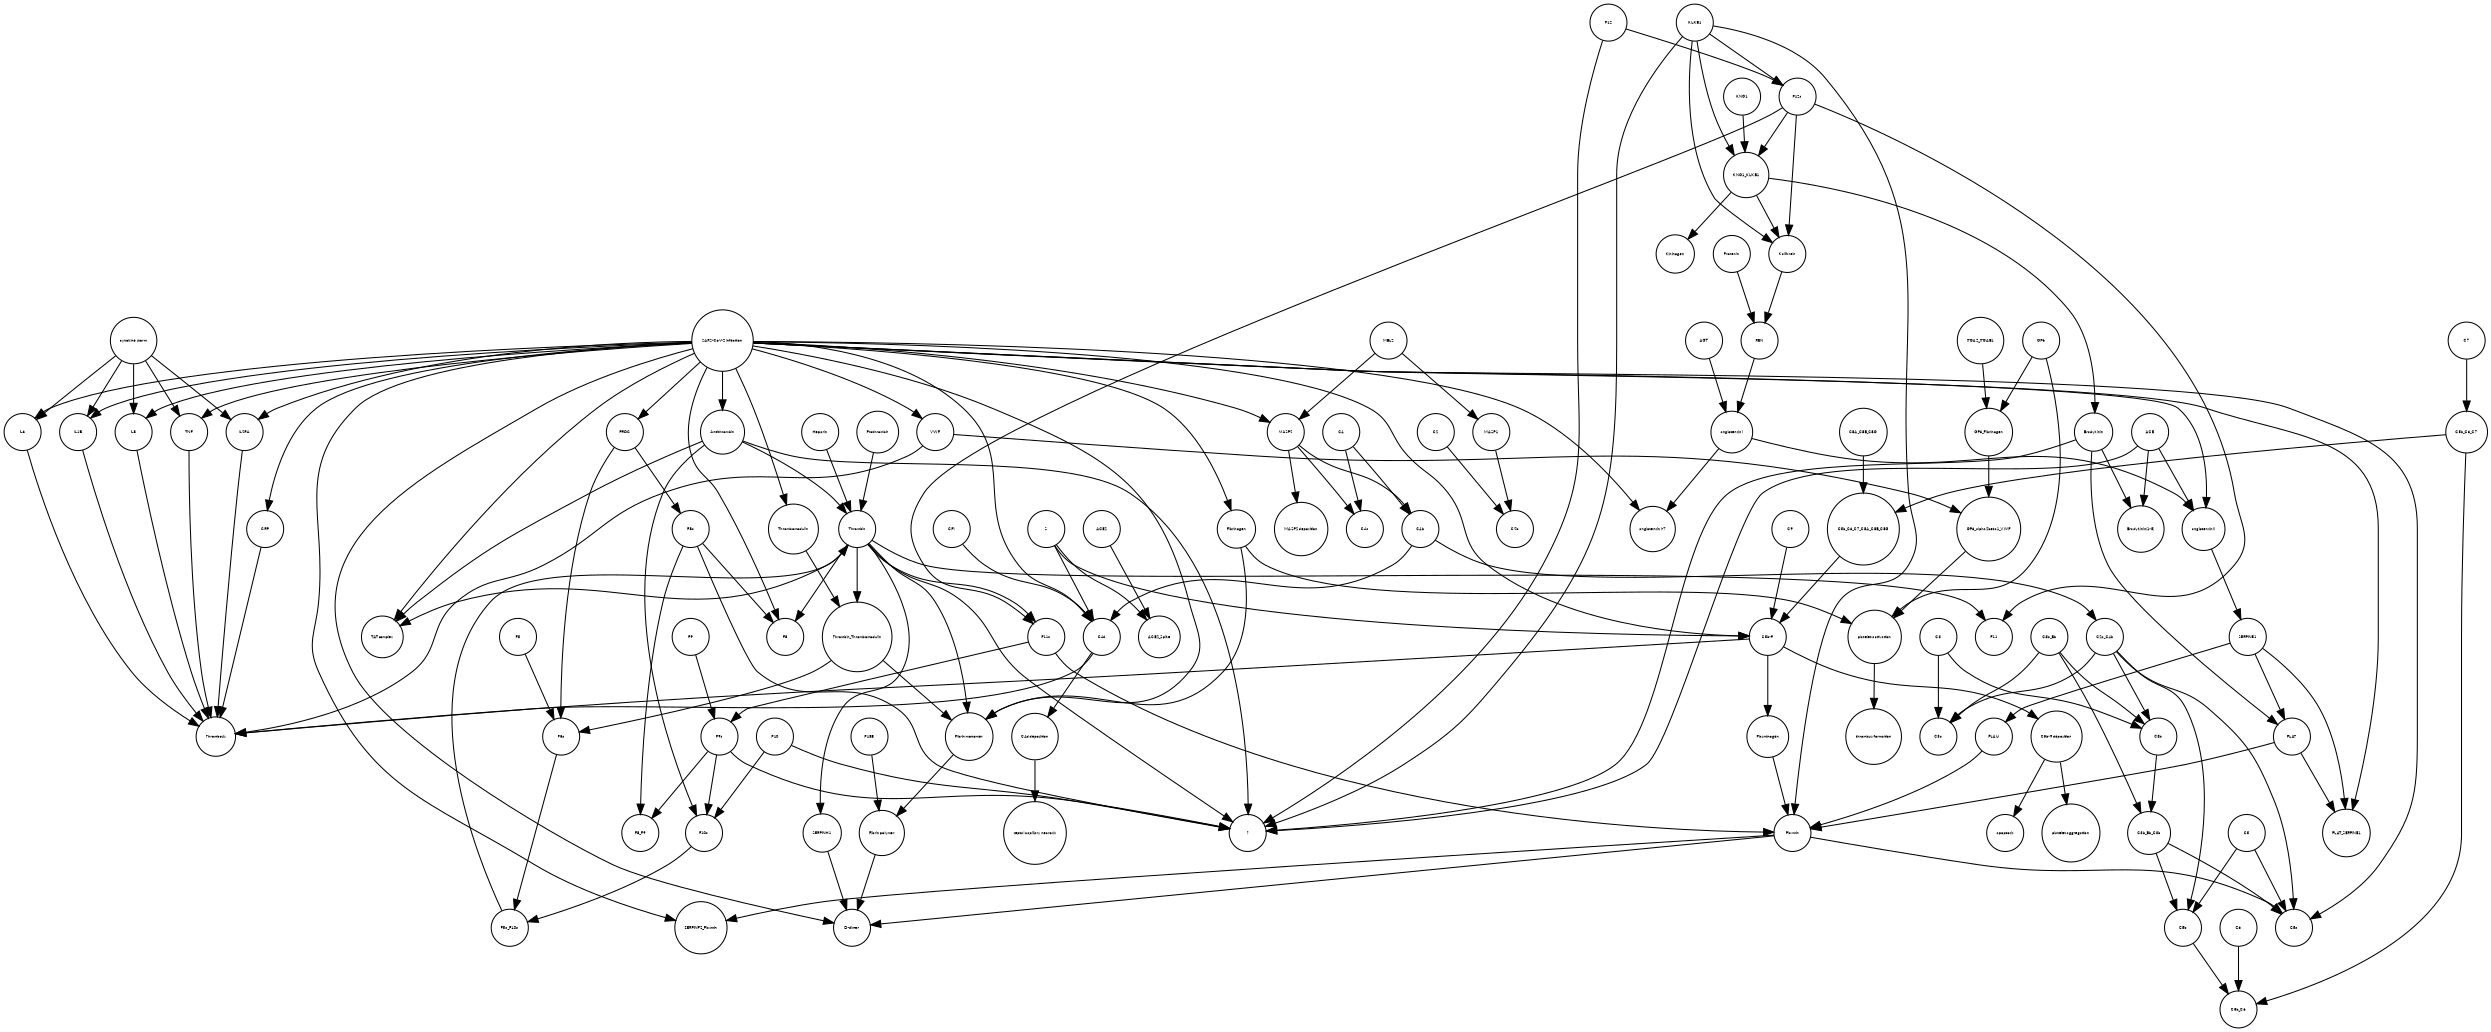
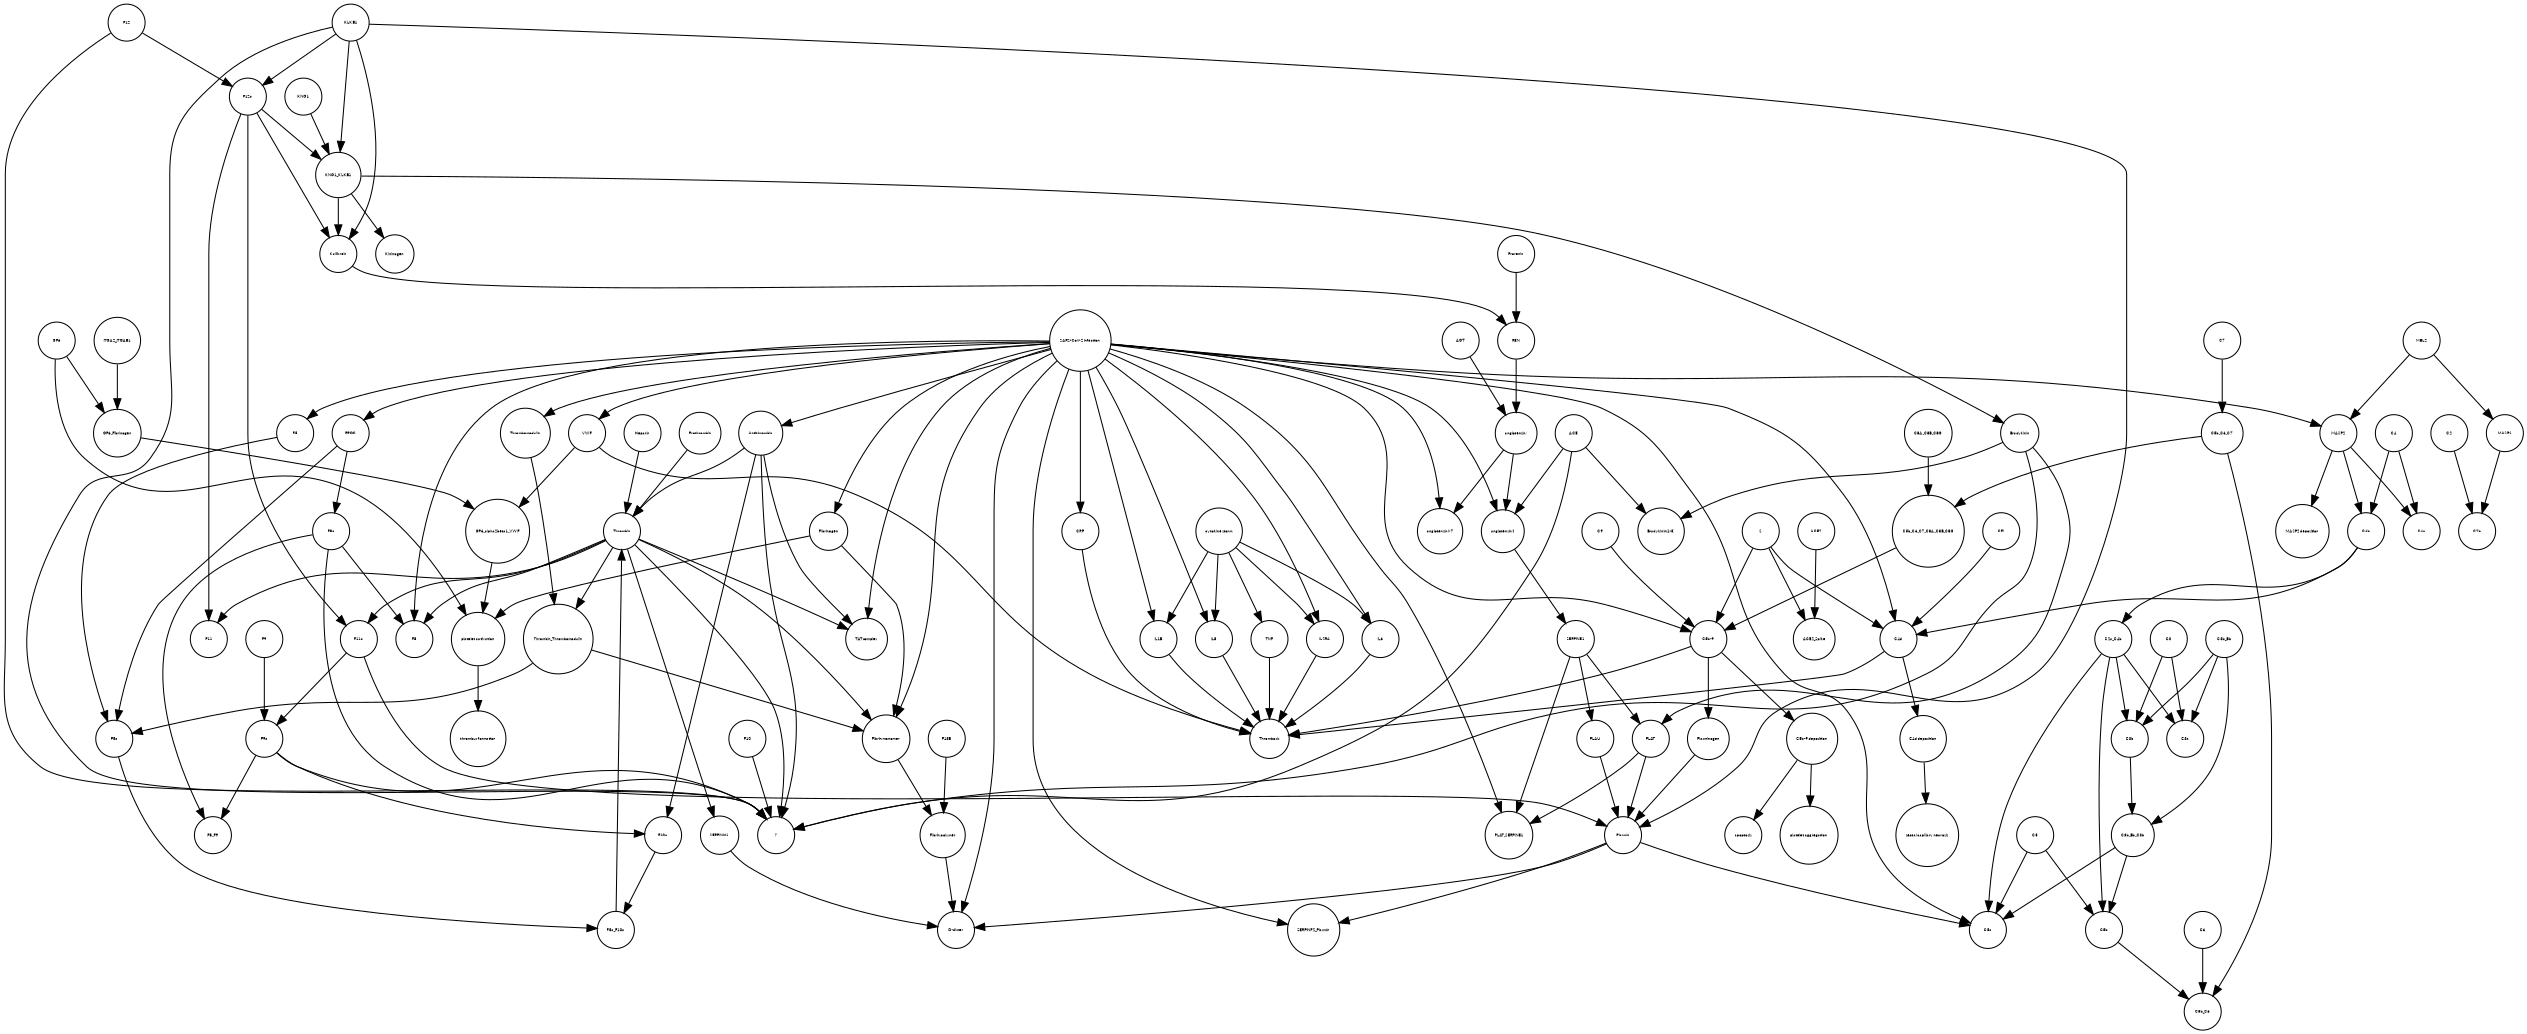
  strict digraph {
    fontname=Lato
    node [bipartite=0 cls=macromolecule fontname=Lato fontsize=4 shape=circle]
    edge [fontname=Lato interaction_type=production]
    n1 [cls=complex label=GP6_alpha2beta1_VWF]
    n2 [annotation="urn_miriam_obo.go_GO%3A0030168" cls=phenotype label="platelet activation"]
    n3 [cls=phenotype label="thrombus formation"]
    n4 [annotation="urn_miriam_hgnc_HGNC%3A3530" label=F12a]
    n5 [annotation=urn_miriam_pubmed_17598838 cls=complex label=KNG1_KLKB1]
    n6 [annotation="urn_miriam_hgnc_HGNC%3A3529" label=F11]
    n7 [annotation=urn_miriam_hgnc_6371 label=Kallikrein]
    n8 [annotation="urn_miriam_hgnc_HGNC%3A3529" label=F11a]
    n9 [annotation="urn_miriam_hgnc_HGNC%3A6383" label=Kininogen]
    n10 [annotation="urn_miriam_obo.chebi_CHEBI%3A3165" label=Bradykinin]
    n11 [annotation="urn_miriam_hgnc_HGNC%3A9958" label=REN]
    n12 [annotation="urn_miriam_hgnc_HGNC%3A9051" label=Plasmin]
    n13 [label=F9a]
    n14 [annotation="urn_miriam_uniprot_P0DTC2|urn_miriam_uniprot_P59594" label=S]
    n15 [cls=complex label=ACE2_Spike]
    n16 [label=C4d]
    n17 [cls=complex label="C5b-9"]
    n18 [annotation="urn_miriam_mesh_D013923|urn_miriam_mesh_D055806" cls=phenotype label=Thrombosis]
    n19 [cls=phenotype label="C4d deposition"]
    n20 [cls=phenotype label="C5b-9 deposition"]
    n21 [annotation="urn_miriam_hgnc_HGNC%3A9071" label=Plasminogen]
    n22 [annotation=urn_miriam_hgnc_6902 label=MBL2]
    n23 [annotation=urn_miriam_hgnc_6902 label=MASP2]
    n24 [annotation="urn_miriam_hgnc_HGNC%3A6901" label=MASP1]
    n25 [cls=phenotype label="MASP2 deposition"]
    n26 [label=C4a]
    n27 [label=C4b]
    n28 [label=C2b]
    n29 [annotation="urn_miriam_pubmed_6282863|urn_miriam_taxonomy_9986" cls=complex label=Thrombin_Thrombomodulin]
    n30 [annotation="urn_miriam_hgnc_HGNC%3A3542" label=F5a]
    n31 [label="Fibrin monomer"]
    n32 [annotation=urn_miriam_pubmed_2303476 cls=complex label=F5a_F10a]
    n33 [label="Fibrin polymer"]
    n34 [cls=complex label=GP6_Fibrinogen]
    n35 [annotation="urn_miriam_hgnc_HGNC%3A13557" label=ACE2]
    n36 [annotation=urn_miriam_pubmed_22930518 cls=complex label="TAT complex"]
    n37 [annotation="urn_miriam_hgnc.symbol_6383" label=KNG1]
    n38 [label=C4]
    n39 [cls=complex label=C2a_C4b]
    n40 [annotation=urn_miriam_pubmed_2504360 cls=phenotype label="cytokine storm"]
    n41 [annotation=urn_miriam_hgnc_5992 label=IL1B]
    n42 [annotation="urn_miriam_hgnc_HGNC%3A6025" label=IL8]
    n43 [annotation=urn_miriam_hgnc_11892 label=TNF]
    n44 [annotation="urn_miriam_hgnc_HGNC%3A6008" label=IL2RA]
    n45 [annotation=urn_miriam_hgnc_6018 label=IL6]
    n46 [annotation="urn_miriam_hgnc_HGNC%3A1346" label=C7]
    n47 [annotation=urn_miriam_pubmed_28630159 cls=complex label=C5b_C6_C7]
    n48 [cls=complex label=C5b_C6]
    n49 [annotation=urn_miriam_pubmed_28630159 cls=complex label=C5b_C6_C7_C8A_C8B_C8G]
    n50 [annotation="urn_miriam_obo.chebi_CHEBI%3A2718" cls="simple chemical" label="angiotensin I"]
    n51 [annotation="urn_miriam_obo.chebi_CHEBI%3A2718" cls="simple chemical" label="angiotensin II"]
    n52 [annotation="urn_miriam_obo.chebi_CHEBI%3A55438" cls="simple chemical" label="angiotensin I-7"]
    n53 [annotation="urn_miriam_hgnc_HGNC%3A8593" label=SERPINE1]
    n54 [annotation="urn_miriam_hgnc_HGNC%3A775" label=Antithrombin]
    n55 [annotation="urn_miriam_hgnc_HGNC%3A3535" label=Thrombin]
    n56 [label="?"]
    n57 [annotation="urn_miriam_hgnc_HGNC%3A3528" label=F10a]
    n58 [annotation="urn_miriam_hgnc_HGNC%3A3546" label=F8]
    n59 [annotation="urn_miriam_hgnc_HGNC%3A1546" label=SERPINH1]
    n60 [label=C5b]
    n61 [annotation=urn_miriam_hgnc_6371 label=KLKB1]
    n62 [annotation=urn_miriam_pubmed_19008457 label="D-dimer"]
    n63 [cls=complex label=SERPINF2_Plasmin]
    n64 [label=C5a]
    n65 [annotation=urn_miriam_taxonomy_2697049 cls=phenotype label="SARS-CoV-2 infection"]
    n66 [annotation="urn_miriam_hgnc_HGNC%3A12726" label=VWF]
    n67 [annotation="urn_miriam_hgnc_HGNC%3A9451" label=PROC]
    n68 [annotation=urn_miriam_pubmed_22449964 cls=complex label=PLAT_SERPINE1]
    n69 [annotation=urn_miriam_pubmed_19296670 cls=complex label=Fibrinogen]
    n70 [annotation="urn_miriam_hgnc_HGNC%3A2367" label=CRP]
    n71 [annotation="urn_miriam_hgnc_HGNC%3A11784" label=Thrombomodulin]
    n72 [annotation="urn_miriam_hgnc_HGNC%3A3546" label=F8a]
    n73 [label="Bradykinin(1-5)"]
    n74 [annotation="urn_miriam_hgnc_HGNC%3A9051" label=PLAT]
    n75 [cls=phenotype label="septal capillary necrosis"]
    n76 [annotation="urn_miriam_hgnc_HGNC%3A3530" label=F12]
    n77 [annotation="urn_miriam_pubmed_708377|urn_miriam_obo.chebi_CHEBI%3A28304" cls="simple chemical" label=Heparin]
    n78 [annotation=urn_miriam_pubmed_22471307 cls=complex label=F8_F9]
    n79 [annotation="urn_miriam_hgnc_HGNC%3A2771" label=CFI]
    n80 [annotation="urn_miriam_intact_EBI-16428357" cls=complex label=ITGA2_ITGAB1]
    n81 [annotation="urn_miriam_obo.go_GO%3A0006915" cls=phenotype label=apoptosis]
    n82 [annotation="urn_miriam_hgnc_HGNC%3A3541" label=F5]
    n83 [annotation="urn_miriam_hgnc_HGNC%3A1318" label=C3]
    n84 [label=C3a]
    n85 [label=C3b]
    n86 [annotation="urn_miriam_pubmed_12440962|urn_miriam_brenda_34.4.21.47" cls=complex label=C3b_Bb_C3b]
    n87 [annotation="urn_miriam_hgnc_HGNC%3A1331" label=C5]
    n88 [label=PLAU]
    n89 [cls=complex label=C8A_C8B_C8G]
    n90 [annotation="urn_miriam_obo.go_GO%3A0030168" cls=phenotype label="platelet aggregation"]
    n91 [annotation="urn_miriam_hgnc_HGNC%3A1248" label=C2]
    n92 [annotation="urn_miriam_hgnc_HGNC%3A3528" label=F10]
    n93 [annotation="urn_miriam_hgnc_HGNC%3A333" label=AGT]
    n94 [annotation="urn_miriam_hgnc_HGNC%3A1339" label=C6]
    n95 [annotation=urn_miriam_hgnc_14388 label=GP6]
    n96 [annotation="urn_miriam_hgnc_HGNC%3A2707" label=ACE]
    n97 [label=Prorenin]
    n98 [annotation="urn_miriam_pubmed_12440962|urn_miriam_brenda_3.4.21.47" cls=complex label=C3b_Bb]
    n99 [label=F13B]
    n100 [annotation="urn_miriam_hgnc_HGNC%3A3535" label=Prothrombin]
    n101 [annotation="urn_miriam_hgnc_HGNC%3A35531" label=F9]
    n102 [annotation="urn_miriam_hgnc_HGNC%3A1358" label=C9]
    n1 -> n2
    n2 -> n3
    n4 -> n5 [annotation=urn_miriam_pubmed_7944388 interaction_type=catalysis]
    n4 -> n6
    n4 -> n7 [annotation=urn_miriam_pubmed_21304106 interaction_type=catalysis]
    n4 -> n8
    n5 -> n7 [annotation=urn_miriam_isbn_9781482204049 interaction_type=catalysis]
    n5 -> n9 [annotation=urn_miriam_isbn_9781482204049 interaction_type=catalysis]
    n5 -> n10 [annotation=urn_miriam_isbn_9781482204049 interaction_type=catalysis]
    n7 -> n11 [annotation=urn_miriam_pubmed_12793984 interaction_type=catalysis]
    n8 -> n12 [annotation=urn_miriam_pubmed_3850647 interaction_type=catalysis]
    n8 -> n13 [annotation=urn_miriam_pubmed_9100000 interaction_type=catalysis]
    n10 -> n56
    n10 -> n73
    n10 -> n74 [annotation="urn_miriam_pubmed_10373228|urn_miriam_pubmed_2769655" interaction_type=catalysis]
    n11 -> n50 [annotation="urn_miriam_pubmed_10585461|urn_miriam_pubmed_30934934|urn_miriam_pubmed_6172448|urn_miriam_taxonomy_9606" interaction_type=catalysis]
    n12 -> n62 [annotation="urn_miriam_pubmed_29096812|urn_miriam_pubmed_10574983" interaction_type=catalysis]
    n12 -> n63
    n12 -> n64
    n13 -> n56 [annotation="urn_miriam_pubmed_11551226|urn_miriam_pubmed_15853774" interaction_type=catalysis]
    n13 -> n57 [annotation="urn_miriam_pubmed_11551226|urn_miriam_pubmed_15853774" interaction_type=catalysis]
    n13 -> n78
    n14 -> n15
    n14 -> n16
    n14 -> n17
    n16 -> n18
    n16 -> n19
    n17 -> n18
    n17 -> n20
    n17 -> n21
    n19 -> n75
    n20 -> n81
    n20 -> n90
    n21 -> n12
    n22 -> n23
    n22 -> n24
    n23 -> n25
    n23 -> n26 [annotation=urn_miriam_pubmed_21664989 interaction_type=catalysis]
    n23 -> n27 [annotation=urn_miriam_pubmed_21664989 interaction_type=catalysis]
    n24 -> n28 [annotation=urn_miriam_pubmed_10946292 interaction_type=catalysis]
    n27 -> n16
    n27 -> n39
    n29 -> n30 [annotation="urn_miriam_pubmed_6282863|urn_miriam_pubmed_6572921|urn_miriam_pubmed_2322551" interaction_type=inhibition]
    n29 -> n31 [annotation="urn_miriam_pubmed_6282863|urn_miriam_pubmed_28228446" interaction_type=inhibition]
    n30 -> n32
    n31 -> n33
    n32 -> n55 [annotation="urn_miriam_pubmed_4430674|urn_miriam_pubmed_3818642" interaction_type=catalysis]
    n33 -> n62
    n34 -> n1
    n35 -> n15
    n37 -> n5
    n38 -> n26
    n38 -> n27
    n39 -> n60 [annotation=urn_miriam_pubmed_28630159 interaction_type=catalysis]
    n39 -> n64 [annotation=urn_miriam_pubmed_28630159 interaction_type=catalysis]
    n39 -> n84 [annotation=urn_miriam_pubmed_12440962 interaction_type=catalysis]
    n39 -> n85 [annotation=urn_miriam_pubmed_12440962 interaction_type=catalysis]
    n40 -> n41
    n40 -> n42
    n40 -> n43
    n40 -> n44
    n40 -> n45
    n41 -> n18
    n42 -> n18
    n43 -> n18
    n44 -> n18
    n45 -> n18
    n46 -> n47
    n47 -> n48
    n47 -> n49
    n49 -> n17
    n50 -> n51
    n50 -> n52
    n51 -> n53
    n53 -> n68
    n53 -> n74 [annotation="urn_miriam_pubmed_10373228|urn_miriam_pubmed_2769655" interaction_type=inhibition]
    n53 -> n88 [annotation=urn_miriam_pubmed_21199867 interaction_type=inhibition]
    n54 -> n36
    n54 -> n55 [annotation=urn_miriam_pubmed_15853774 interaction_type=inhibition]
    n54 -> n56 [annotation="urn_miriam_pubmed_11551226|urn_miriam_pubmed_15853774" interaction_type=inhibition]
    n54 -> n57 [annotation="urn_miriam_pubmed_11551226|urn_miriam_pubmed_15853774" interaction_type=inhibition]
    n55 -> n6 [annotation="urn_miriam_pubmed_21304106|urn_miriam_pubmed_8631976" interaction_type=catalysis]
    n55 -> n8 [annotation="urn_miriam_pubmed_21304106|urn_miriam_pubmed_8631976" interaction_type=catalysis]
    n55 -> n29
    n55 -> n31 [annotation="urn_miriam_pubmed_6282863|urn_miriam_pubmed_28228446" interaction_type=catalysis]
    n55 -> n36
    n55 -> n56 [annotation=urn_miriam_pubmed_15746105 interaction_type=catalysis]
    n55 -> n58 [annotation=urn_miriam_pubmed_15746105 interaction_type=catalysis]
    n55 -> n59 [annotation=urn_miriam_pubmed_23809134 interaction_type=catalysis]
    n57 -> n32
    n59 -> n62 [annotation="urn_miriam_pubmed_29096812|urn_miriam_pubmed_10574983" interaction_type=catalysis]
    n60 -> n48
    n61 -> n4 [annotation=urn_miriam_pubmed_21304106 interaction_type=catalysis]
    n61 -> n5
    n61 -> n7
    n61 -> n12 [annotation=urn_miriam_pubmed_3850647 interaction_type=catalysis]
    n61 -> n56 [annotation=urn_miriam_pubmed_21304106 interaction_type=catalysis]
    n65 -> n16
    n65 -> n17
    n65 -> n23
    n65 -> n31
    n65 -> n36
    n65 -> n41 [annotation=urn_miriam_pubmed_32171193 interaction_type=stimulation]
    n65 -> n42 [annotation=urn_miriam_pubmed_32286245 interaction_type=stimulation]
-   n65 -> n43 [annotation=urn_miriam_pubmed_32504360 interaction_type=stimulation]
+   n65 -> n82 [annotation=urn_miriam_pubmed_32504360 interaction_type=stimulation]
    n65 -> n44 [annotation=urn_miriam_pubmed_32286245 interaction_type=stimulation]
    n65 -> n45 [annotation=urn_miriam_pubmed_32286245 interaction_type=stimulation]
    n65 -> n51 [annotation=urn_miriam_pubmed_32048163 interaction_type=catalysis]
    n65 -> n52 [annotation=urn_miriam_pubmed_23392115 interaction_type=inhibition]
    n65 -> n54
    n65 -> n58
    n65 -> n62
    n65 -> n63
    n65 -> n64
    n65 -> n66
    n65 -> n67
    n65 -> n68
    n65 -> n69
    n65 -> n70
    n65 -> n71
    n66 -> n1
    n66 -> n18
    n67 -> n30 [annotation="urn_miriam_pubmed_6282863|urn_miriam_pubmed_6572921|urn_miriam_pubmed_2322551" interaction_type=inhibition]
    n67 -> n72
    n69 -> n2
    n69 -> n31
    n70 -> n18
    n71 -> n29
    n72 -> n56
    n72 -> n58
    n72 -> n78
    n74 -> n12 [annotation=urn_miriam_pubmed_3850647 interaction_type=catalysis]
    n74 -> n68
    n76 -> n4
    n76 -> n56
    n77 -> n55 [annotation=urn_miriam_pubmed_15853774 interaction_type=catalysis]
    n79 -> n16 [annotation=urn_miriam_pubmed_19362461 interaction_type=catalysis]
    n80 -> n34
    n82 -> n30
    n83 -> n84
    n83 -> n85
    n85 -> n86
    n86 -> n60 [annotation=urn_miriam_pubmed_28630159 interaction_type=catalysis]
    n86 -> n64 [annotation=urn_miriam_pubmed_28630159 interaction_type=catalysis]
    n87 -> n60
    n87 -> n64
    n88 -> n12 [annotation=urn_miriam_pubmed_3850647 interaction_type=catalysis]
    n89 -> n49
    n91 -> n28
    n92 -> n56
-   n92 -> n57
    n93 -> n50
    n94 -> n48
    n95 -> n2 [annotation="urn_miriam_pubmed_29472360|urn_miriam_taxonomy_10090" interaction_type=catalysis]
    n95 -> n34
    n96 -> n51 [annotation="urn_miriam_taxonomy_9606|urn_miriam_pubmed_190881|urn_miriam_pubmed_10969042" interaction_type=catalysis]
    n96 -> n56 [annotation=urn_miriam_pubmed_10969042 interaction_type=catalysis]
    n96 -> n73 [annotation=urn_miriam_pubmed_10969042 interaction_type=catalysis]
    n97 -> n11
    n98 -> n84 [annotation=urn_miriam_pubmed_12440962 interaction_type=catalysis]
    n98 -> n85 [annotation=urn_miriam_pubmed_12440962 interaction_type=catalysis]
    n98 -> n86
    n99 -> n33 [annotation="urn_miriam_pubmed_29096812|urn_miriam_pubmed_7577232" interaction_type=catalysis]
    n100 -> n55
    n101 -> n13
    n102 -> n17
  }
